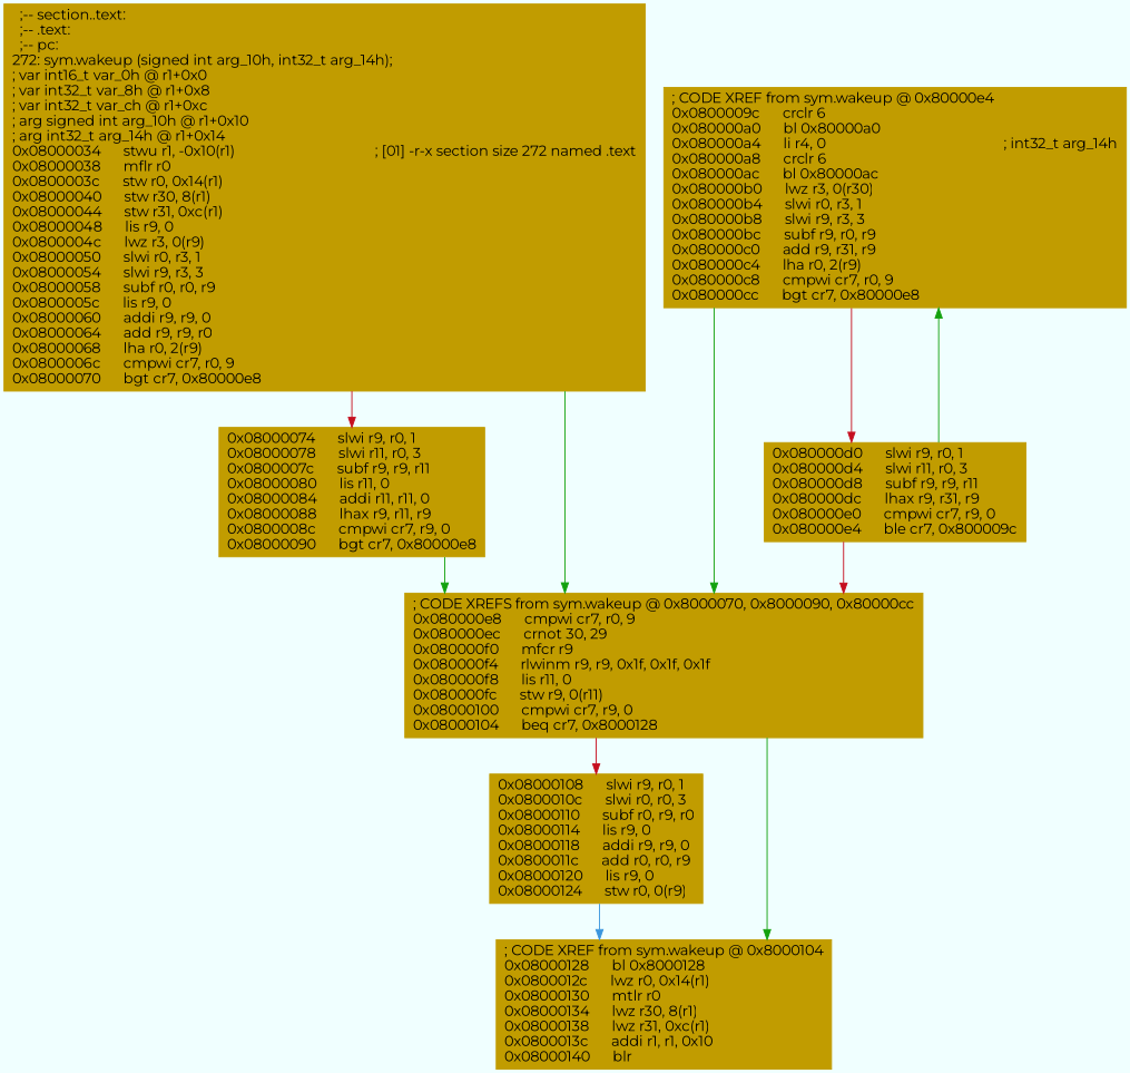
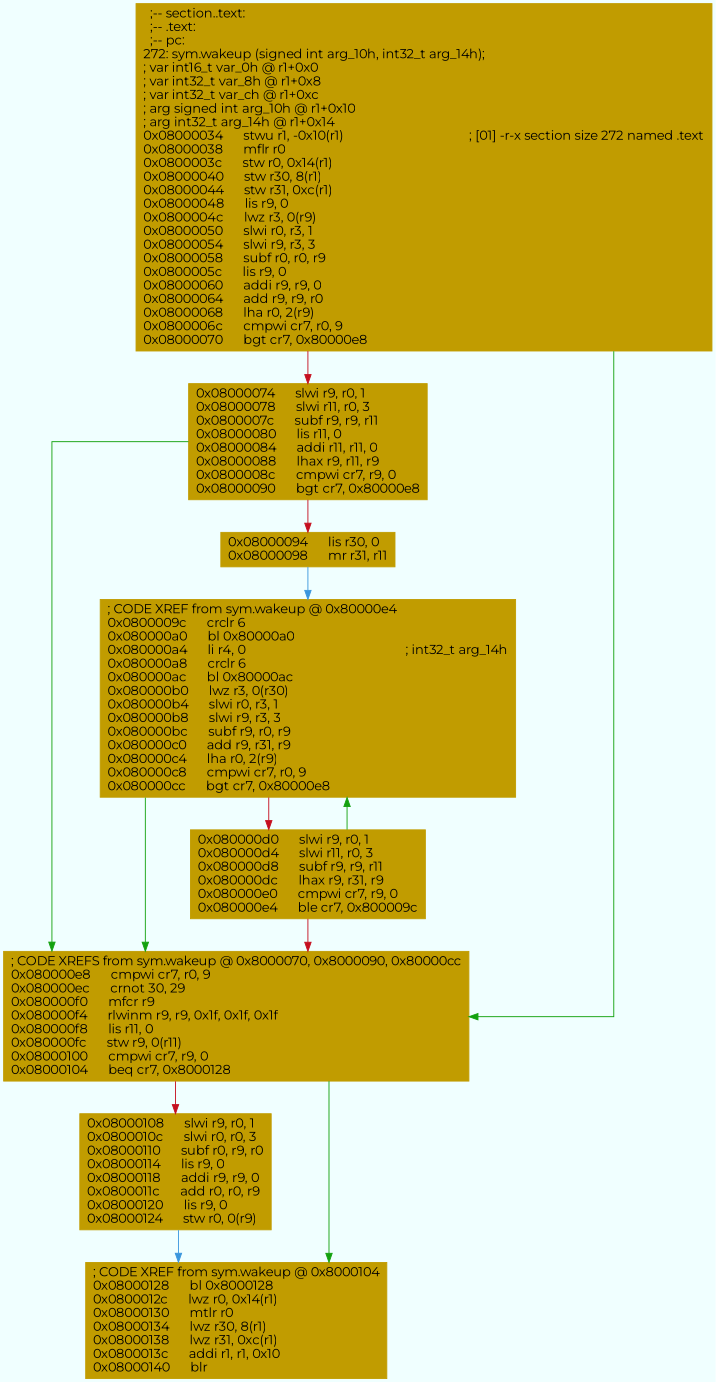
  digraph {
    bgcolor=azure
    fontname=Montserrat
    fontsize=8
    splines=ortho
    node [color="#c19c00" fillcolor="#c19c00" fontname=Montserrat shape=box style=filled]
    edge [arrowhead=normal color="#c50f1f" fontname=Montserrat]
    n1 [label="  ;-- section..text:\l  ;-- .text:\l  ;-- pc:\l272: sym.wakeup (signed int arg_10h, int32_t arg_14h);\l; var int16_t var_0h @ r1+0x0\l; var int32_t var_8h @ r1+0x8\l; var int32_t var_ch @ r1+0xc\l; arg signed int arg_10h @ r1+0x10\l; arg int32_t arg_14h @ r1+0x14\l0x08000034      stwu r1, -0x10(r1)                                     ; [01] -r-x section size 272 named .text\l0x08000038      mflr r0\l0x0800003c      stw r0, 0x14(r1)\l0x08000040      stw r30, 8(r1)\l0x08000044      stw r31, 0xc(r1)\l0x08000048      lis r9, 0\l0x0800004c      lwz r3, 0(r9)\l0x08000050      slwi r0, r3, 1\l0x08000054      slwi r9, r3, 3\l0x08000058      subf r0, r0, r9\l0x0800005c      lis r9, 0\l0x08000060      addi r9, r9, 0\l0x08000064      add r9, r9, r0\l0x08000068      lha r0, 2(r9)\l0x0800006c      cmpwi cr7, r0, 9\l0x08000070      bgt cr7, 0x80000e8\l"]
    n2 [label="0x08000074      slwi r9, r0, 1\l0x08000078      slwi r11, r0, 3\l0x0800007c      subf r9, r9, r11\l0x08000080      lis r11, 0\l0x08000084      addi r11, r11, 0\l0x08000088      lhax r9, r11, r9\l0x0800008c      cmpwi cr7, r9, 0\l0x08000090      bgt cr7, 0x80000e8\l"]
    n3 [label="; CODE XREFS from sym.wakeup @ 0x8000070, 0x8000090, 0x80000cc\l0x080000e8      cmpwi cr7, r0, 9\l0x080000ec      crnot 30, 29\l0x080000f0      mfcr r9\l0x080000f4      rlwinm r9, r9, 0x1f, 0x1f, 0x1f\l0x080000f8      lis r11, 0\l0x080000fc      stw r9, 0(r11)\l0x08000100      cmpwi cr7, r9, 0\l0x08000104      beq cr7, 0x8000128\l"]
+   n4 [label="0x08000094      lis r30, 0\l0x08000098      mr r31, r11\l"]
    n5 [label="; CODE XREF from sym.wakeup @ 0x80000e4\l0x0800009c      crclr 6\l0x080000a0      bl 0x80000a0\l0x080000a4      li r4, 0                                               ; int32_t arg_14h\l0x080000a8      crclr 6\l0x080000ac      bl 0x80000ac\l0x080000b0      lwz r3, 0(r30)\l0x080000b4      slwi r0, r3, 1\l0x080000b8      slwi r9, r3, 3\l0x080000bc      subf r9, r0, r9\l0x080000c0      add r9, r31, r9\l0x080000c4      lha r0, 2(r9)\l0x080000c8      cmpwi cr7, r0, 9\l0x080000cc      bgt cr7, 0x80000e8\l"]
    n6 [label="0x080000d0      slwi r9, r0, 1\l0x080000d4      slwi r11, r0, 3\l0x080000d8      subf r9, r9, r11\l0x080000dc      lhax r9, r31, r9\l0x080000e0      cmpwi cr7, r9, 0\l0x080000e4      ble cr7, 0x800009c\l"]
    n7 [label="0x08000108      slwi r9, r0, 1\l0x0800010c      slwi r0, r0, 3\l0x08000110      subf r0, r9, r0\l0x08000114      lis r9, 0\l0x08000118      addi r9, r9, 0\l0x0800011c      add r0, r0, r9\l0x08000120      lis r9, 0\l0x08000124      stw r0, 0(r9)\l"]
    n8 [label="; CODE XREF from sym.wakeup @ 0x8000104\l0x08000128      bl 0x8000128\l0x0800012c      lwz r0, 0x14(r1)\l0x08000130      mtlr r0\l0x08000134      lwz r30, 8(r1)\l0x08000138      lwz r31, 0xc(r1)\l0x0800013c      addi r1, r1, 0x10\l0x08000140      blr\l"]
    n1 -> n2
    n1 -> n3 [color="#13a10e"]
    n2 -> n3 [color="#13a10e"]
+   n2 -> n4
    n3 -> n7
    n3 -> n8 [color="#13a10e"]
+   n4 -> n5 [color="#3a96dd"]
    n5 -> n3 [color="#13a10e"]
    n5 -> n6
    n6 -> n3
    n6 -> n5 [color="#13a10e"]
    n7 -> n8 [color="#3a96dd"]
  }
